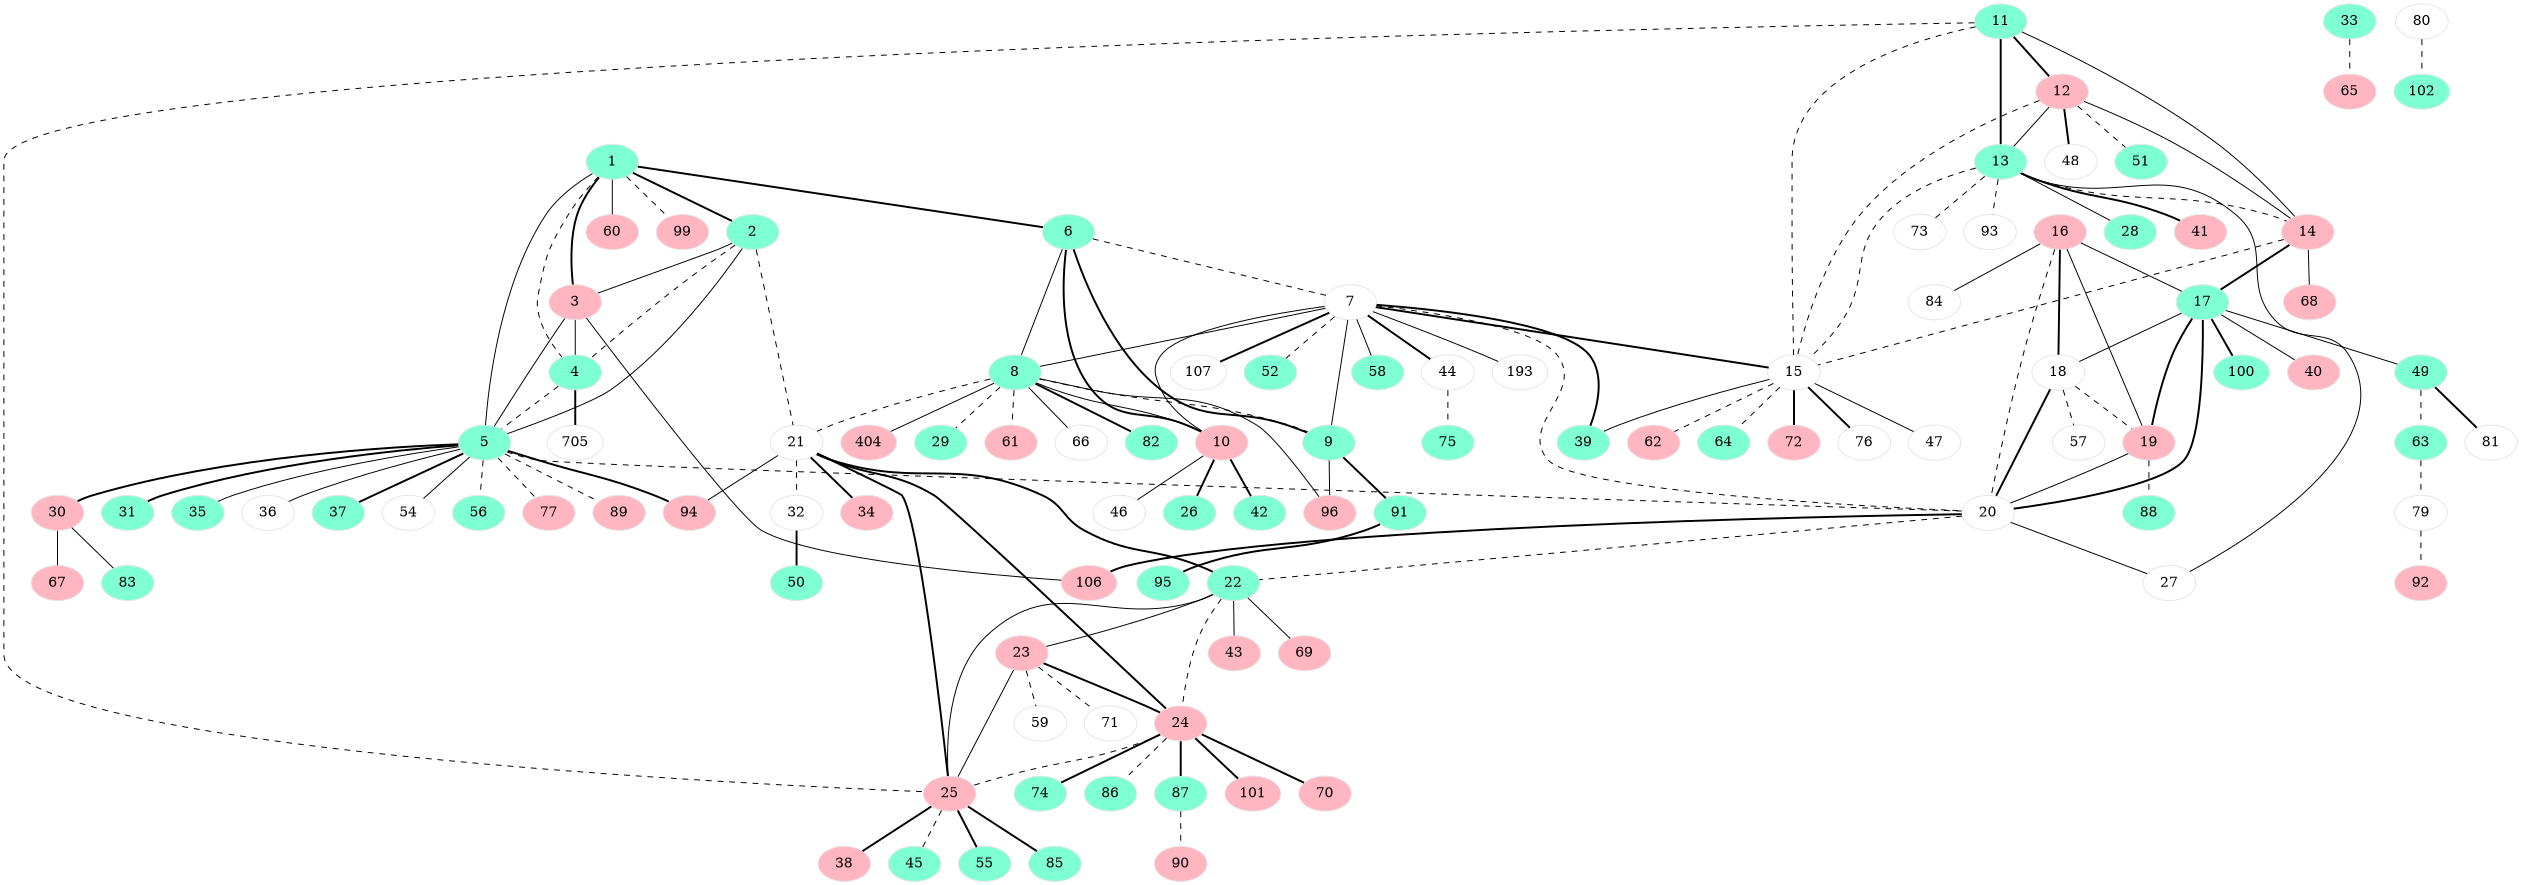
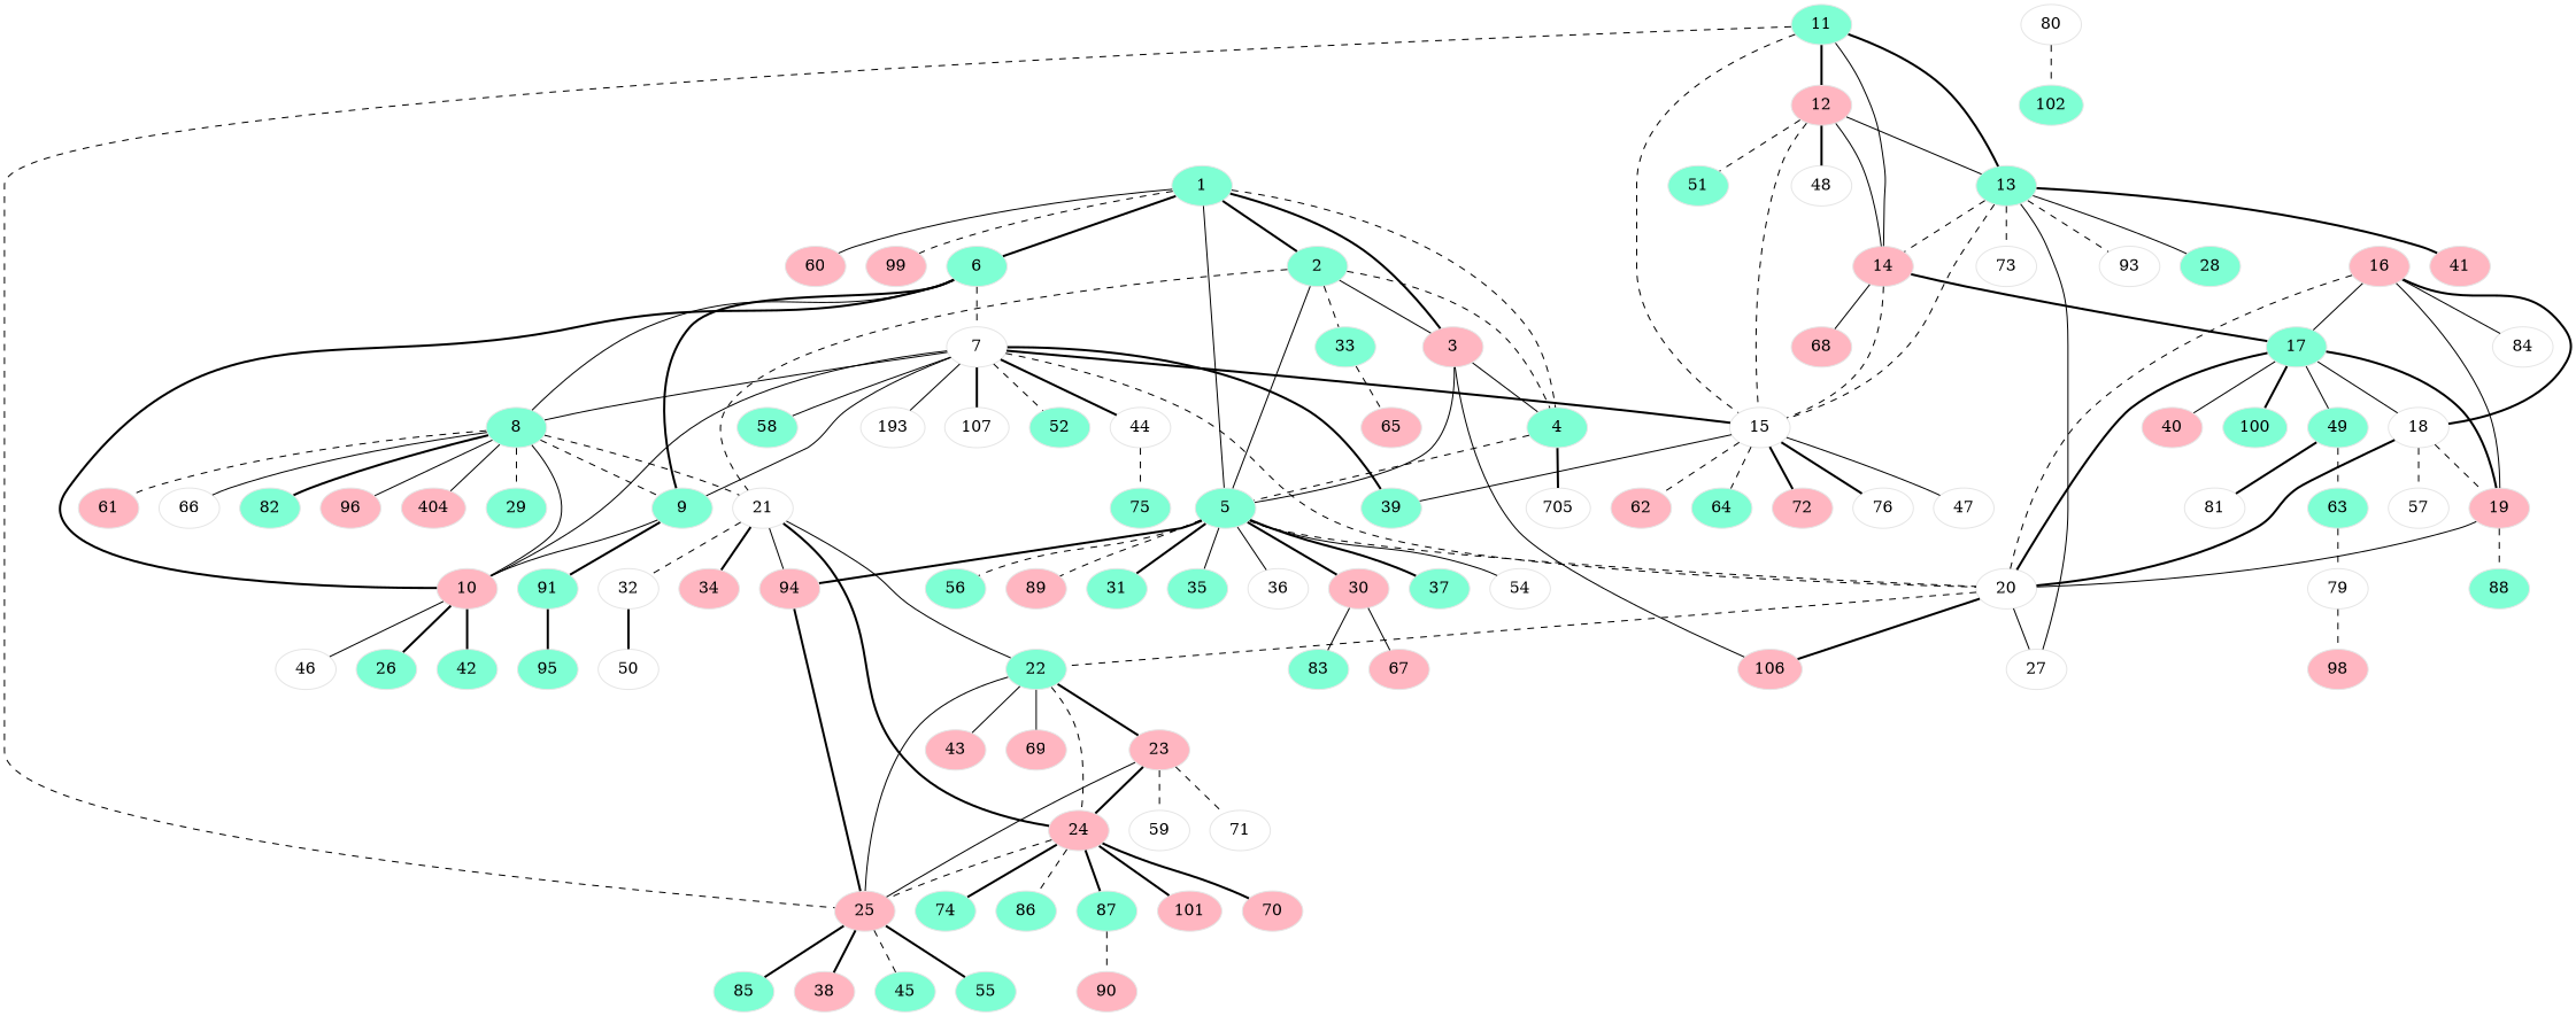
  graph {
    node [color=gray90 fillcolor=aquamarine style=filled]
    edge [style=dashed]
    1
    2
    3 [fillcolor=lightpink]
    4
    5
    6
    60 [fillcolor=lightpink]
    99 [fillcolor=lightpink]
    21 [fillcolor=white]
    33
    106 [fillcolor=lightpink]
    n12 [fillcolor=white label=705]
    20 [fillcolor=white]
    30 [fillcolor=lightpink]
    31
    35
    36 [fillcolor=white]
    37
    54 [fillcolor=white]
    56
-   77 [fillcolor=lightpink]
    89 [fillcolor=lightpink]
    94 [fillcolor=lightpink]
    7 [fillcolor=white]
    8
    9
    10 [fillcolor=lightpink]
    15 [fillcolor=white]
    11
    12 [fillcolor=lightpink]
    13
    14 [fillcolor=lightpink]
    25 [fillcolor=lightpink]
    22
    24 [fillcolor=lightpink]
    32 [fillcolor=white]
    34 [fillcolor=lightpink]
    65 [fillcolor=lightpink]
    27 [fillcolor=white]
    67 [fillcolor=lightpink]
    83
    39
    44 [fillcolor=white]
    52
    58
    n46 [fillcolor=white label=193]
    107 [fillcolor=white]
    29
    61 [fillcolor=lightpink]
    66 [fillcolor=white]
    82
    96 [fillcolor=lightpink]
    n53 [fillcolor=lightpink label=404]
    91
    26
    42
    46 [fillcolor=white]
    47 [fillcolor=white]
    62 [fillcolor=lightpink]
    64
    72 [fillcolor=lightpink]
    76 [fillcolor=white]
    75
    95
    48 [fillcolor=white]
    51
    28
    41 [fillcolor=lightpink]
    73 [fillcolor=white]
    93 [fillcolor=white]
    17
    68 [fillcolor=lightpink]
    38 [fillcolor=lightpink]
    45
    55
    85
    49
    18 [fillcolor=white]
    19 [fillcolor=lightpink]
    40 [fillcolor=lightpink]
    100
    63
    81 [fillcolor=white]
    16 [fillcolor=lightpink]
    84 [fillcolor=white]
    57 [fillcolor=white]
    88
    23 [fillcolor=lightpink]
    43 [fillcolor=lightpink]
    69 [fillcolor=lightpink]
    59 [fillcolor=white]
    71 [fillcolor=white]
    70 [fillcolor=lightpink]
    74
    86
    87
    101 [fillcolor=lightpink]
-   50
+   50 [fillcolor=white]
    90 [fillcolor=lightpink]
    79 [fillcolor=white]
    80 [fillcolor=white]
    102
-   92 [fillcolor=lightpink]
+   92 [fillcolor=lightpink label=98]
    1 -- 2 [style=bold]
    1 -- 3 [style=bold]
    1 -- 4
    1 -- 5 [style=solid]
    1 -- 6 [style=bold]
    1 -- 60 [style=solid]
    1 -- 99
    2 -- 3 [style=solid]
    2 -- 4
    2 -- 5 [style=solid]
    2 -- 21
+   2 -- 33
    3 -- 4 [style=solid]
    3 -- 5 [style=solid]
    3 -- 106 [style=solid]
    4 -- 5
    4 -- n12 [style=bold]
    5 -- 20
    5 -- 30 [style=bold]
    5 -- 31 [style=bold]
    5 -- 35 [style=solid]
    5 -- 36 [style=solid]
    5 -- 37 [style=bold]
    5 -- 54 [style=solid]
    5 -- 56
-   5 -- 77
    5 -- 89
    5 -- 94 [style=bold]
    6 -- 7
    6 -- 8 [style=solid]
    6 -- 9 [style=bold]
    6 -- 10 [style=bold]
    21 -- 94 [style=solid]
-   21 -- 25 [style=bold]
-   21 -- 22 [style=bold]
+   94 -- 25 [style=bold]
+   21 -- 22 [style=solid]
    21 -- 24 [style=bold]
    21 -- 32
    21 -- 34 [style=bold]
    33 -- 65
    20 -- 106 [style=bold]
    20 -- 22
    20 -- 27 [style=solid]
    30 -- 67 [style=solid]
    30 -- 83 [style=solid]
    7 -- 20
    7 -- 8 [style=solid]
    7 -- 9 [style=solid]
    7 -- 10 [style=solid]
    7 -- 15 [style=bold]
    7 -- 39 [style=bold]
    7 -- 44 [style=bold]
    7 -- 52
    7 -- 58 [style=solid]
    7 -- n46 [style=solid]
    7 -- 107 [style=bold]
    8 -- 21
    8 -- 9
    8 -- 10 [style=solid]
    8 -- 29
    8 -- 61
    8 -- 66 [style=solid]
    8 -- 82 [style=bold]
    8 -- 96 [style=solid]
    8 -- n53 [style=solid]
-   9 -- 96 [style=solid]
+   9 -- 10 [style=solid]
    9 -- 91 [style=bold]
    10 -- 26 [style=bold]
    10 -- 42 [style=bold]
    10 -- 46 [style=solid]
    15 -- 39 [style=solid]
    15 -- 47 [style=solid]
    15 -- 62
    15 -- 64
    15 -- 72 [style=bold]
    15 -- 76 [style=bold]
    11 -- 15
    11 -- 12 [style=bold]
    11 -- 13 [style=bold]
    11 -- 14 [style=solid]
    11 -- 25
    12 -- 15
    12 -- 13 [style=solid]
    12 -- 14 [style=solid]
    12 -- 48 [style=bold]
    12 -- 51
    13 -- 15
    13 -- 14
    13 -- 27 [style=solid]
    13 -- 28 [style=solid]
    13 -- 41 [style=bold]
    13 -- 73
    13 -- 93
    14 -- 15
    14 -- 17 [style=bold]
    14 -- 68 [style=solid]
    25 -- 38 [style=bold]
    25 -- 45
    25 -- 55 [style=bold]
    25 -- 85 [style=bold]
    22 -- 25 [style=solid]
    22 -- 24
-   22 -- 23 [style=solid]
+   22 -- 23 [style=bold]
    22 -- 43 [style=solid]
    22 -- 69 [style=solid]
    24 -- 25
    24 -- 70 [style=bold]
    24 -- 74 [style=bold]
    24 -- 86
    24 -- 87 [style=bold]
    24 -- 101 [style=bold]
    32 -- 50 [style=bold]
    44 -- 75
    91 -- 95 [style=bold]
    17 -- 20 [style=bold]
    17 -- 49 [style=solid]
    17 -- 18 [style=solid]
    17 -- 19 [style=bold]
    17 -- 40 [style=solid]
    17 -- 100 [style=bold]
    49 -- 63
    49 -- 81 [style=bold]
    18 -- 20 [style=bold]
    18 -- 19
    18 -- 57
    19 -- 20 [style=solid]
    19 -- 88
    63 -- 79
    16 -- 20
    16 -- 17 [style=solid]
    16 -- 18 [style=bold]
    16 -- 19 [style=solid]
    16 -- 84 [style=solid]
    23 -- 25 [style=solid]
    23 -- 24 [style=bold]
    23 -- 59
    23 -- 71
    87 -- 90
    79 -- 92
    80 -- 102
  }
